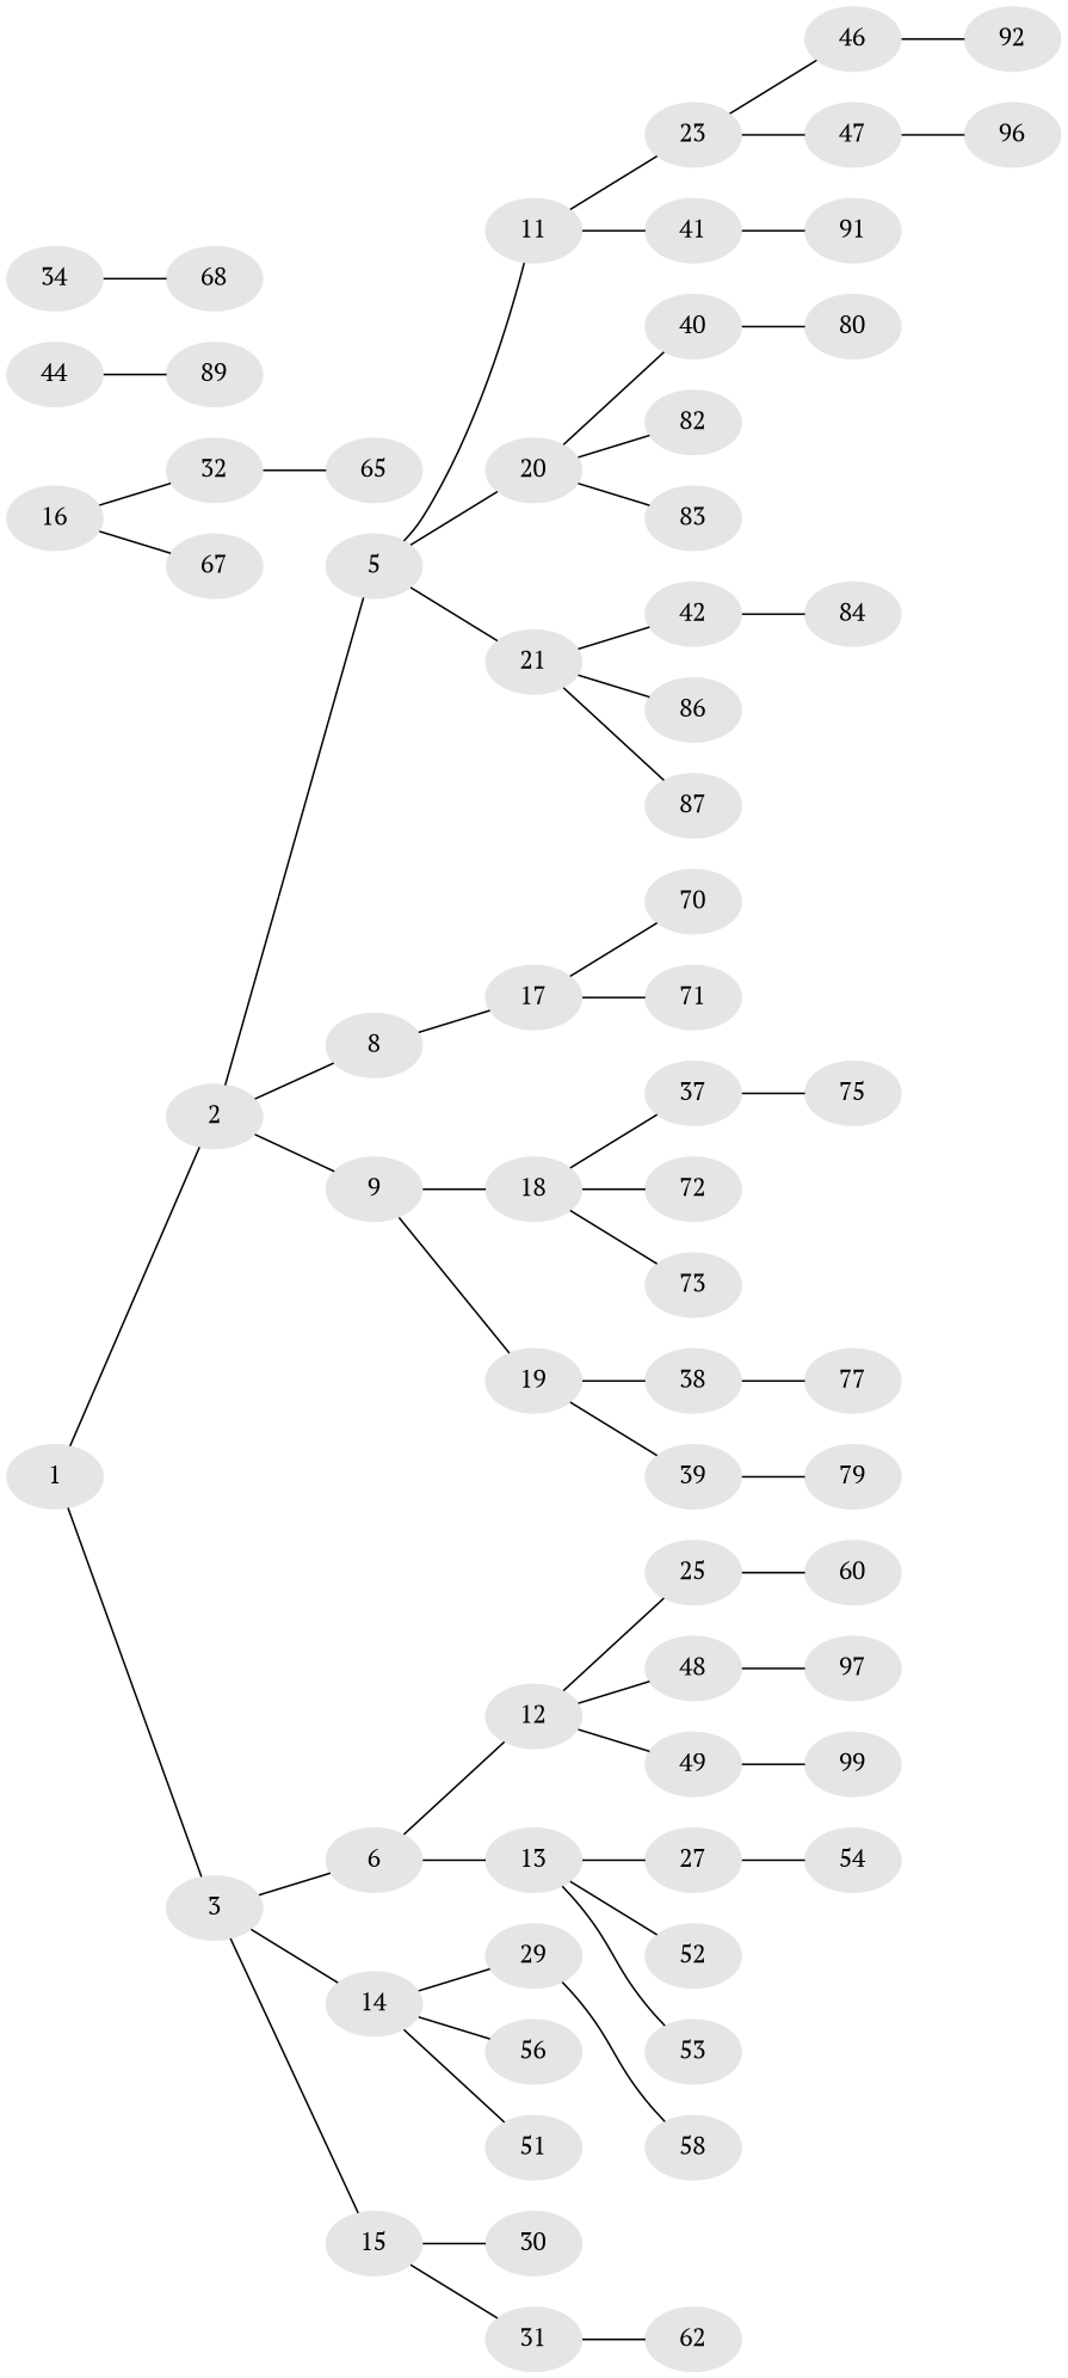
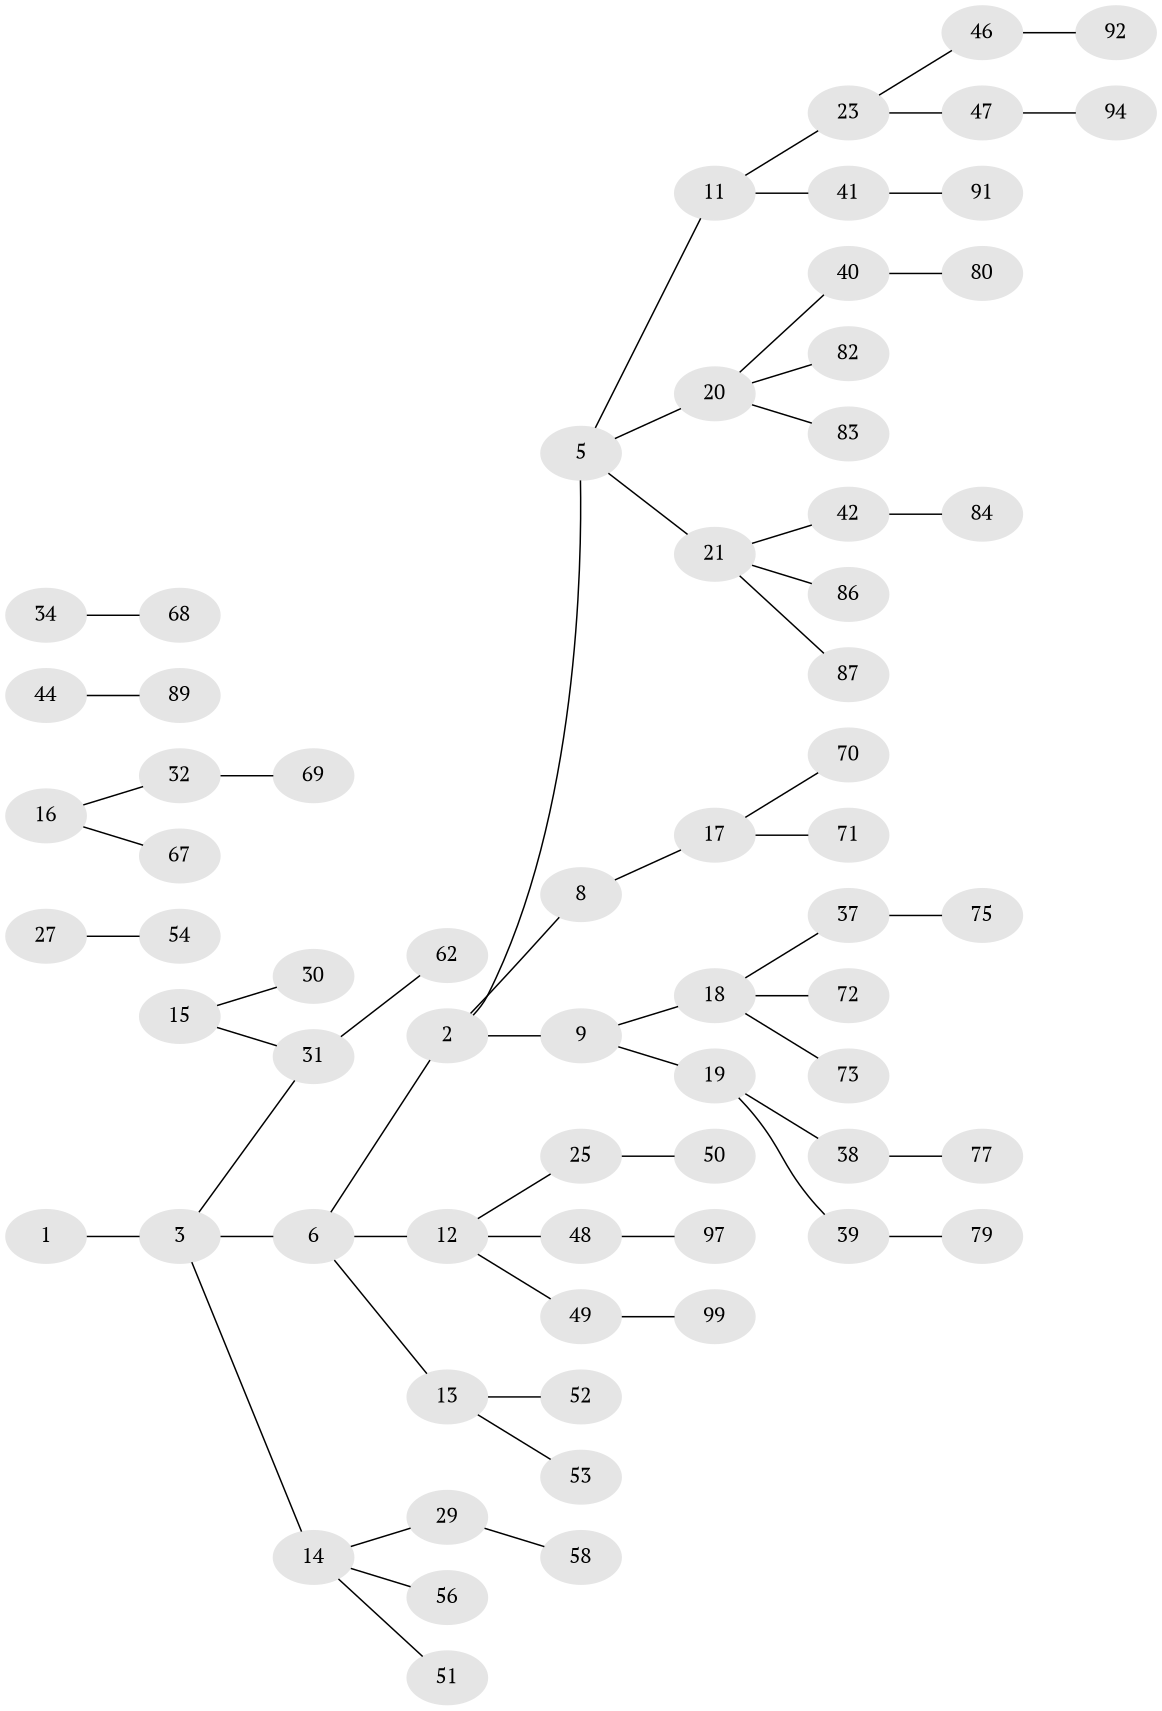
  graph {
    fontname="PT Serif"
    rankdir=LR
    node [color=gray90 fontname="PT Serif" latent=0.166667 style=filled]
    edge [fontname="PT Serif"]
    2 [latent=1 super="+4"]
    5 [latent=0.5 super="+10"]
    8 [latent=0.333333]
    9 [latent=0.333333]
    1 [latent=""]
    3 [latent=1 super="+7"]
    6 [latent=0.5]
    14 [latent=0.333333 super="+28"]
    15 [latent=0.333333]
    11 [latent=0.333333 super="+22"]
    20 [latent=0.25 super="+41"]
    21 [latent=0.25 super="+43"]
    17 [latent=0.25 super="+35"]
    18 [latent=0.25 super="+36"]
    19 [latent=0.25]
    12 [latent=0.333333 super="+24"]
    13 [latent=0.333333 super="+26"]
    29 [latent=0.25 super="+59"]
    56 [latent=0.2]
    n20 [label=51 latent=0.2]
    30 [latent=0.25 super="+60"]
    31 [latent=0.25 super="+63"]
    23 [latent=0.25]
    n24 [label=41 latent=0.2 super="+90"]
    40 [latent=0.2 super="+81"]
    82
    83
    42 [latent=0.2 super="+85"]
    86
    87
    25 [latent=0.25 super="+51"]
    48 [latent=0.2 super="+96"]
    49 [latent=0.2 super="+98"]
    27 [latent=0.25 super="+55"]
    52 [latent=0.2]
    53 [latent=0.2]
    16 [latent=0.25 super="+33"]
    32 [latent=0.2 super="+64"]
    67
    70
    71
    37 [latent=0.2 super="+74"]
    72
    73
    38 [latent=0.2 super="+76"]
    39 [latent=0.2 super="+78"]
    46 [latent=0.2 super="+93"]
    47 [latent=0.2 super="+95"]
    44 [latent=0.2 super="+88"]
    89
    91
-   50 [latent=0.2 super="+100" label=60]
+   50 [latent=0.2 super="+100"]
    97
    99
    54 [latent=0.2]
    58 [latent=0.2]
    62 [latent=0.2]
-   65
+   65 [label=69]
    34 [latent=0.2 super="+69"]
    68
    75
    77
    79
    80
    84
    92
-   94 [label=96]
+   94
    2 -- 5
    2 -- 8
    2 -- 9
    5 -- 11
    5 -- 20
    5 -- 21
    8 -- 17
    9 -- 18
    9 -- 19
-   1 -- 2
+   6 -- 2
    1 -- 3
    3 -- 6
    3 -- 14
-   3 -- 15
+   3 -- 31
    6 -- 12
    6 -- 13
    14 -- 29
    14 -- 56
    14 -- n20
    15 -- 30
    15 -- 31
    11 -- 23
    11 -- n24
    20 -- 40
    20 -- 82
    20 -- 83
    21 -- 42
    21 -- 86
    21 -- 87
    17 -- 70
    17 -- 71
    18 -- 37
    18 -- 72
    18 -- 73
    19 -- 38
    19 -- 39
    12 -- 25
    12 -- 48
    12 -- 49
-   13 -- 27
    13 -- 52
    13 -- 53
    29 -- 58
    31 -- 62
    23 -- 46
    23 -- 47
    n24 -- 91
    40 -- 80
    42 -- 84
    25 -- 50
    48 -- 97
    49 -- 99
    27 -- 54
    16 -- 32
    16 -- 67
    32 -- 65
    37 -- 75
    38 -- 77
    39 -- 79
    46 -- 92
    47 -- 94
    44 -- 89
    34 -- 68
  }
